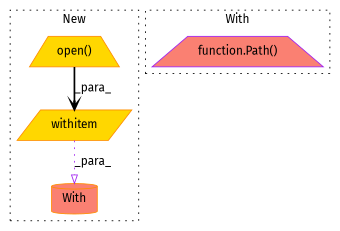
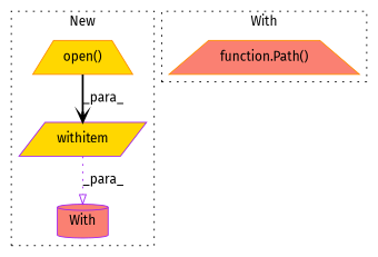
  digraph {
    fontname="Fira Sans"
    node [a=75 color=darkorange fillcolor=gold fontname="Fira Sans" shape=trapezium style=filled]
    edge [fontname="Fira Sans"]
-   n1 [a=49 l=2 label=withitem s=22278 shape=parallelogram]
-   n2 [a=39 fillcolor=salmon l="5,36" label=With s="22273,22280" shape=cylinder]
+   n1 [a=49 color=purple l=2 label=withitem s=22278 shape=parallelogram]
+   n2 [a=39 color=purple fillcolor=salmon l="5,36" label=With s="22273,22280" shape=cylinder]
    n3 [l="8,1" label="open()" s="22278,22296"]
-   n4 [color=purple fillcolor=salmon l="5,1" label="function.Path()" s="20261,20270"]
+   n4 [fillcolor=salmon l="5,1" label="function.Path()" s="20261,20270"]
    subgraph cluster_1 {
      label=New
      style=dotted
      n1
      n2
      n3
    }
    subgraph cluster_2 {
      label=With
      style=dotted
      n4
    }
    n1 -> n2 [arrowhead=onormal color=purple label=_para_ style=dotted]
    n3 -> n1 [arrowhead=vee color=black label=_para_ style=bold]
  }
